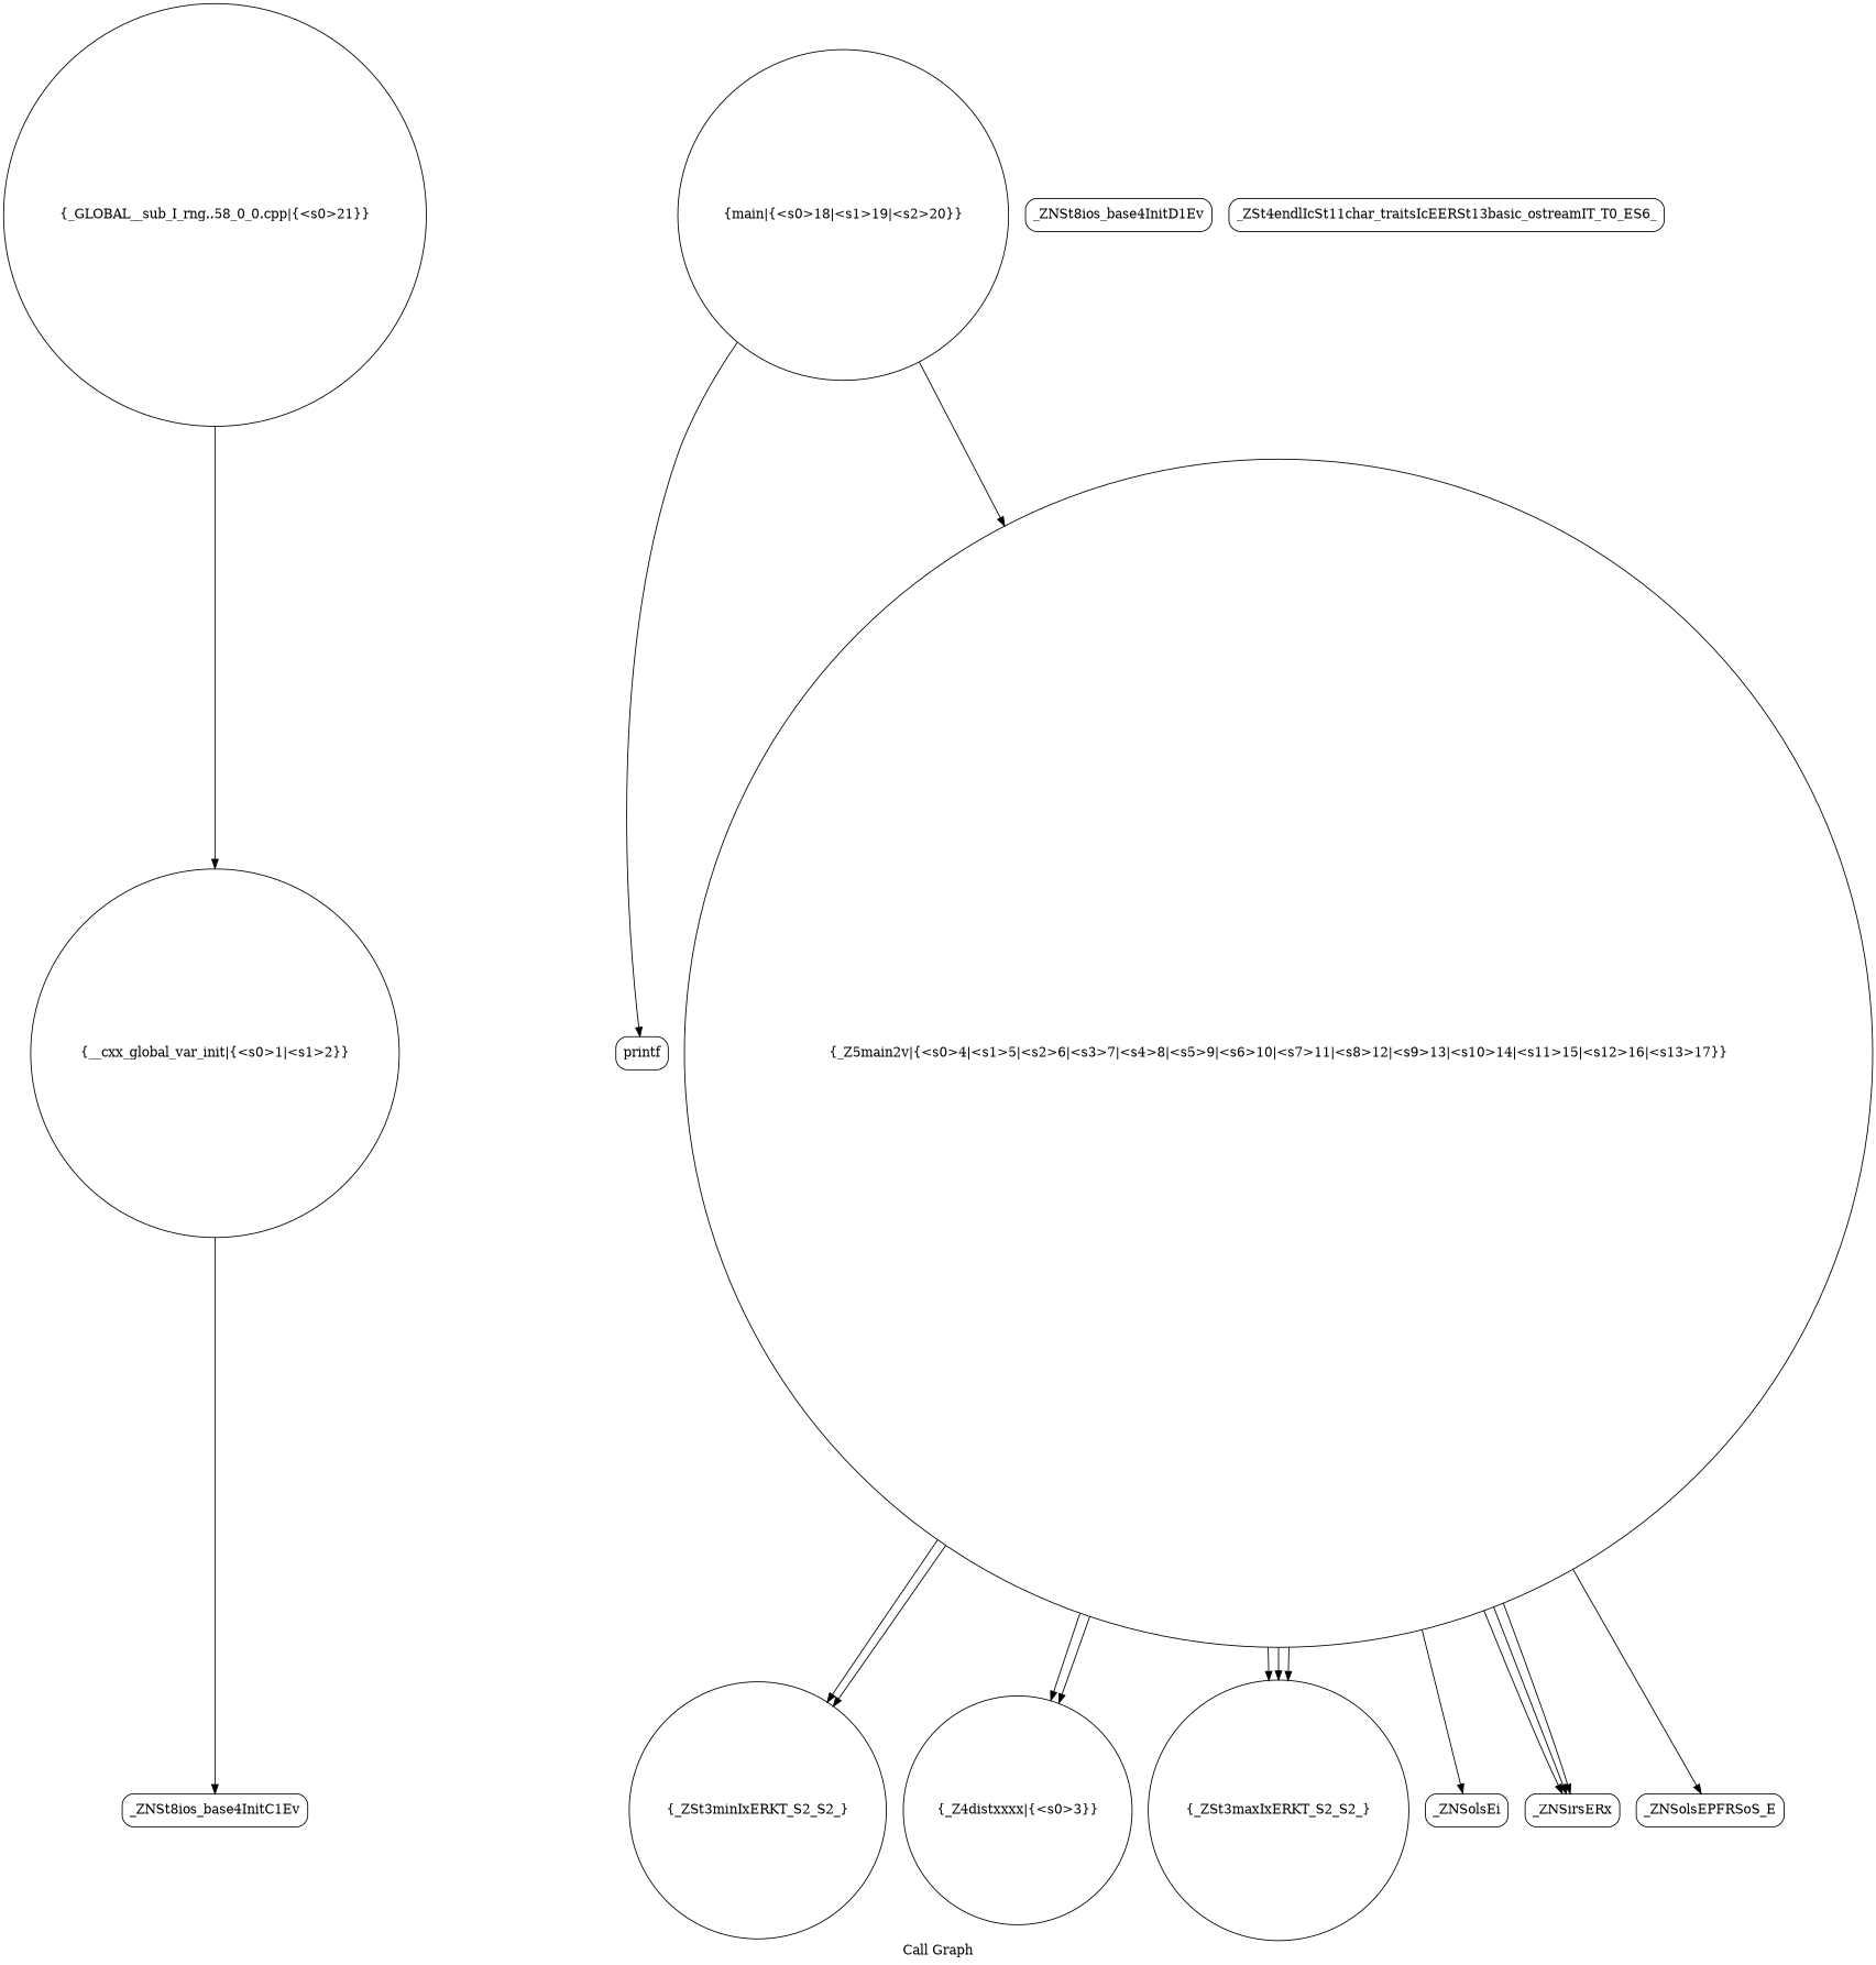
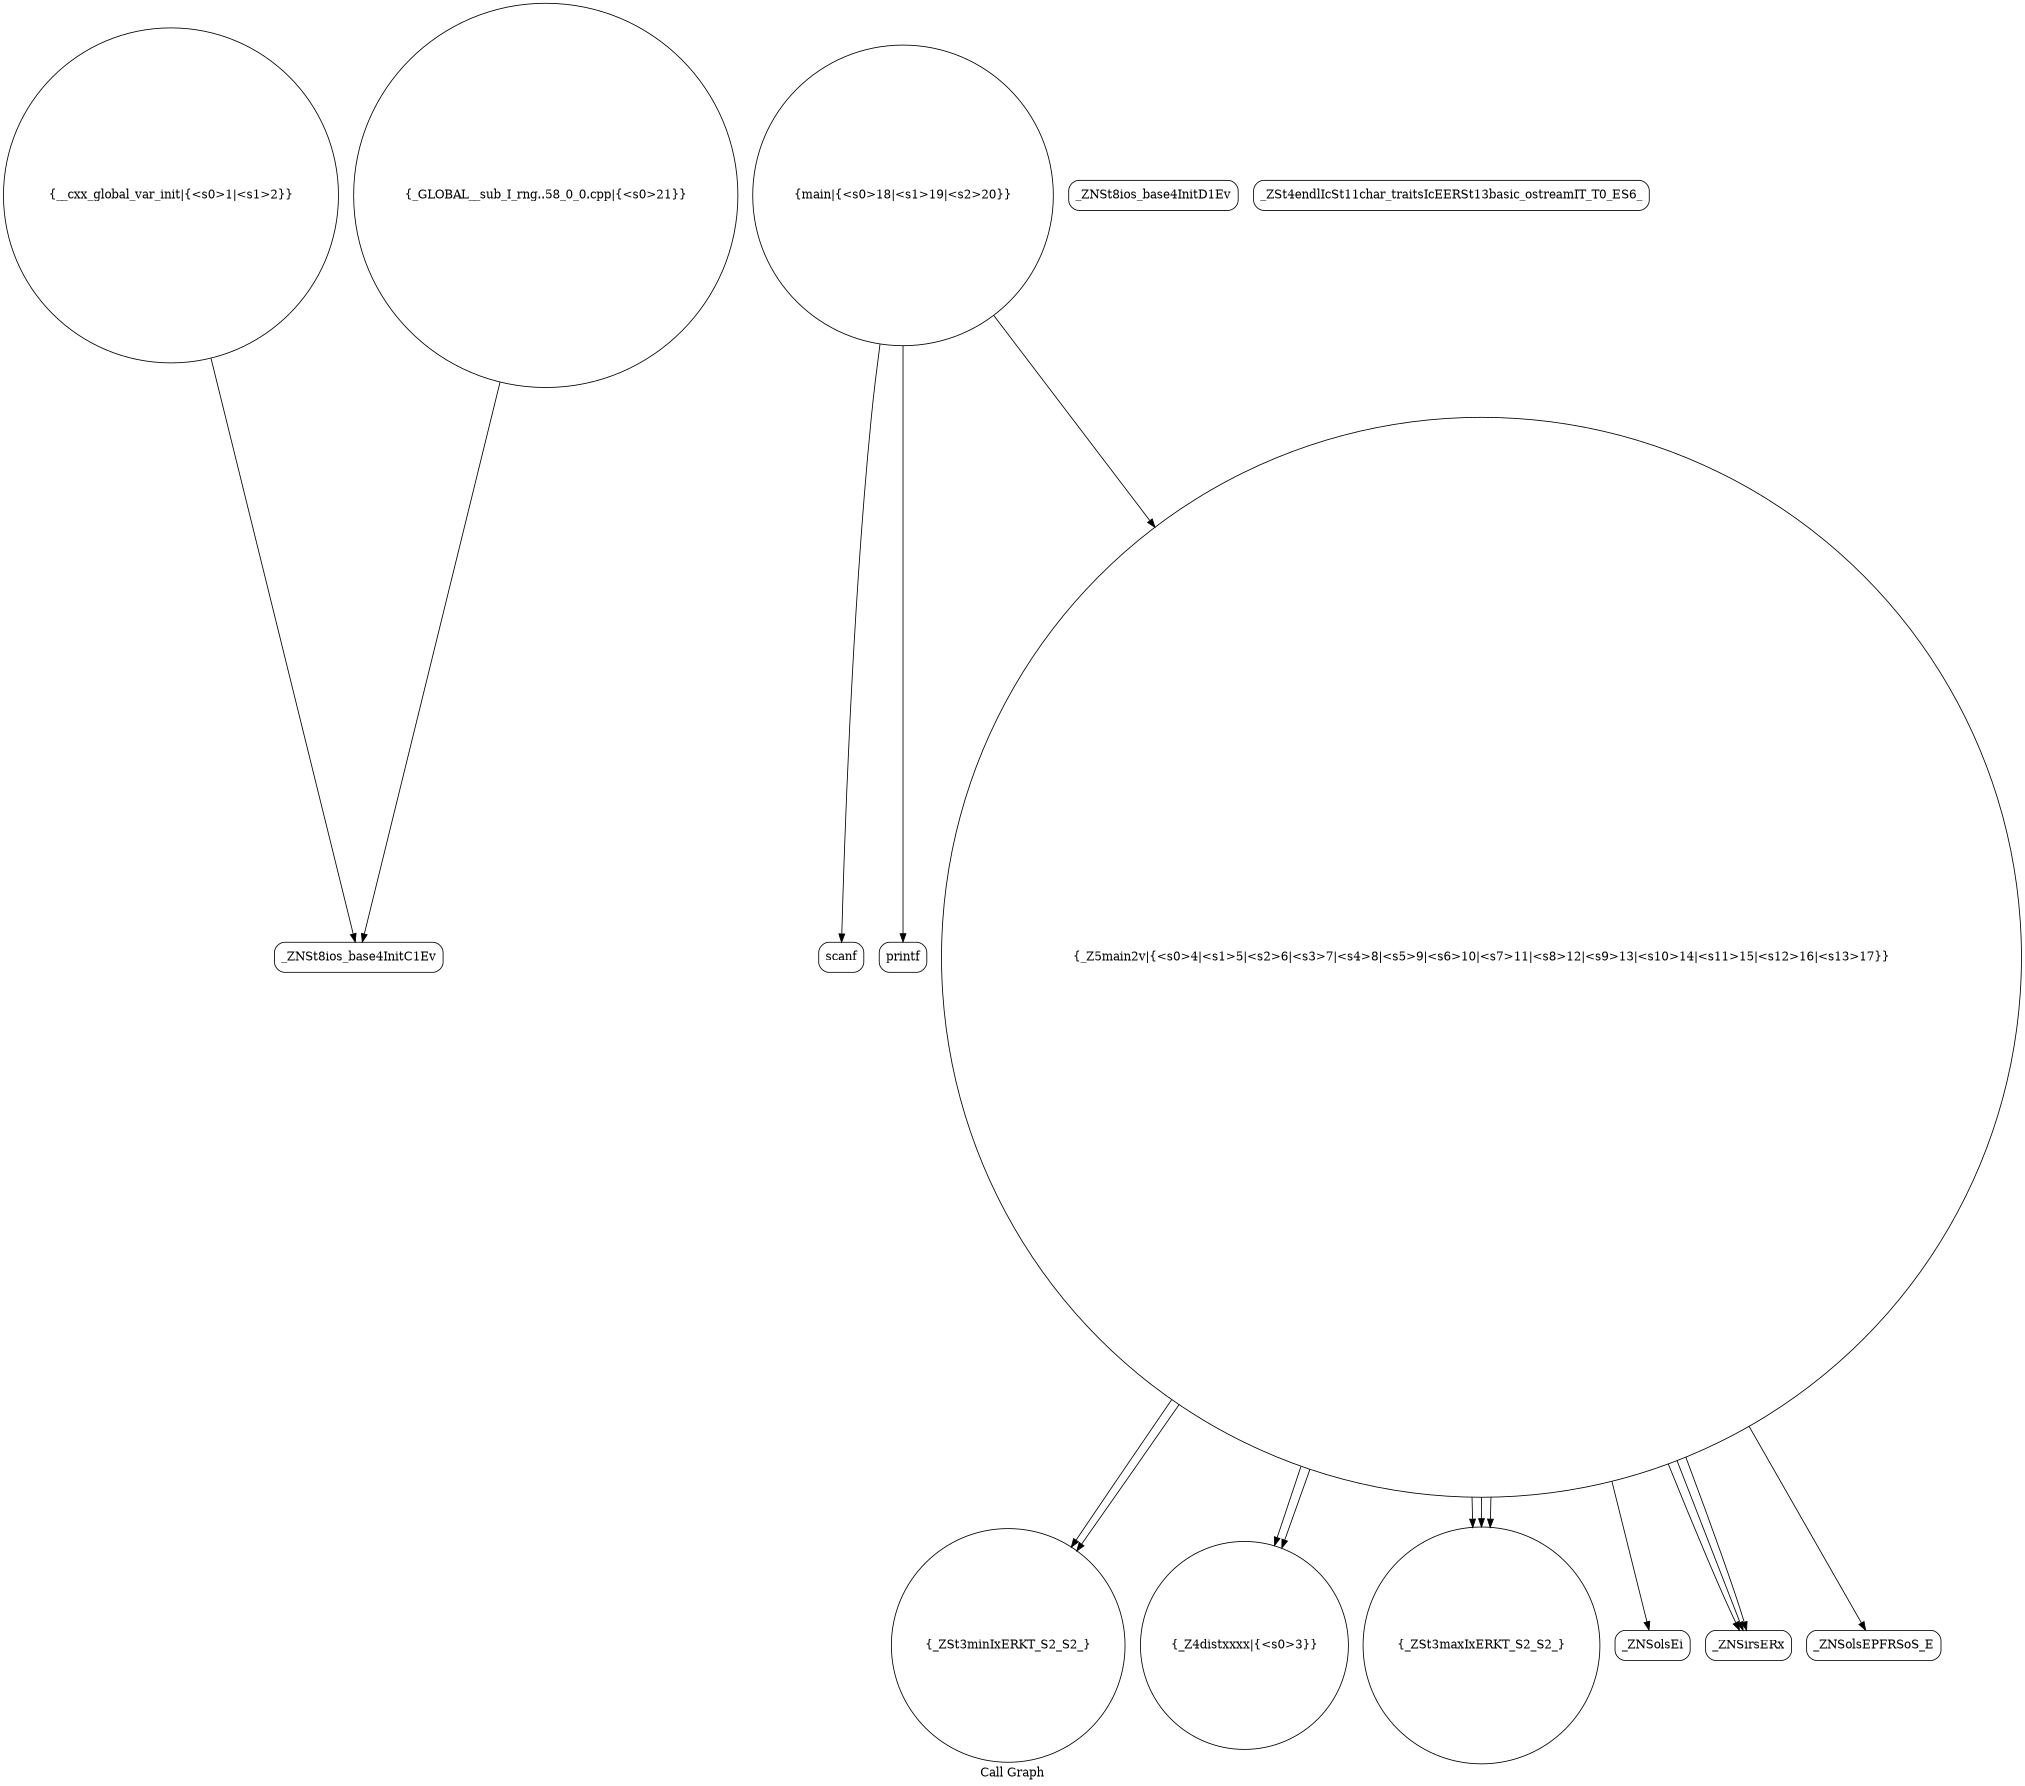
  digraph {
    label="Call Graph"
    node [shape=Mrecord]
    edge [color=black tailport=s0]
    n1 [label="{__cxx_global_var_init|{<s0>1|<s1>2}}" shape=circle]
    n2 [label="{_ZNSt8ios_base4InitC1Ev}"]
    n3 [label="{main|{<s0>18|<s1>19|<s2>20}}" shape=circle]
+   n4 [label="{scanf}"]
    n5 [label="{printf}"]
    n6 [label="{_Z5main2v|{<s0>4|<s1>5|<s2>6|<s3>7|<s4>8|<s5>9|<s6>10|<s7>11|<s8>12|<s9>13|<s10>14|<s11>15|<s12>16|<s13>17}}" shape=circle]
    n7 [label="{_ZSt3minIxERKT_S2_S2_}" shape=circle]
    n8 [label="{_Z4distxxxx|{<s0>3}}" shape=circle]
    n9 [label="{_ZSt3maxIxERKT_S2_S2_}" shape=circle]
    n10 [label="{_ZNSolsEi}"]
    n11 [label="{_ZNSirsERx}"]
    n12 [label="{_ZNSolsEPFRSoS_E}"]
    n13 [label="{_ZNSt8ios_base4InitD1Ev}"]
    n14 [label="{_ZSt4endlIcSt11char_traitsIcEERSt13basic_ostreamIT_T0_ES6_}"]
    n15 [label="{_GLOBAL__sub_I_rng..58_0_0.cpp|{<s0>21}}" shape=circle]
    n1 -> n2
+   n3 -> n4
    n3 -> n5 [tailport=s1]
    n3 -> n6 [tailport=s2]
    n6 -> n7 [tailport=s6]
    n6 -> n7 [tailport=s10]
    n6 -> n8 [tailport=s4]
    n6 -> n8 [tailport=s7]
    n6 -> n9 [tailport=s5]
    n6 -> n9 [tailport=s8]
    n6 -> n9 [tailport=s9]
    n6 -> n10 [tailport=s12]
    n6 -> n11 [tailport=s1]
    n6 -> n11 [tailport=s2]
    n6 -> n11 [tailport=s3]
    n6 -> n12 [tailport=s13]
-   n15 -> n1
+   n15 -> n2
  }
